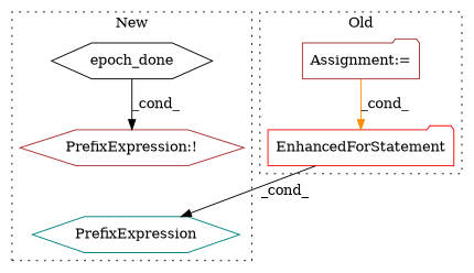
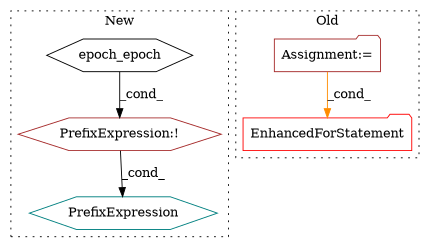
  digraph {
    node [color=brown l="53,2" s="1958,2030" shape=hexagon]
    edge [color=black]
    n1 [a=70 color=red label=EnhancedForStatement shape=folder]
    n2 [a=7 label="Assignment:=" shape=folder]
-   n3 [a=32 color=black l=12 label=epoch_done s=1978]
+   n3 [a=32 color=black l=12 label=epoch_epoch s=1978]
    n4 [a=38 l=1 label="PrefixExpression:!" s=1965]
    n5 [a=61 color=teal l="7,2" label=PrefixExpression s="1958,1990"]
    subgraph cluster_1 {
      label=Old
      style=dotted
      n1
      n2
    }
    subgraph cluster_2 {
      label=New
      style=dotted
      n3
      n4
      n5
    }
    n2 -> n1 [color=darkorange label=_cond_]
    n3 -> n4 [label=_cond_]
-   n1 -> n5 [label=_cond_]
+   n4 -> n5 [label=_cond_]
  }
